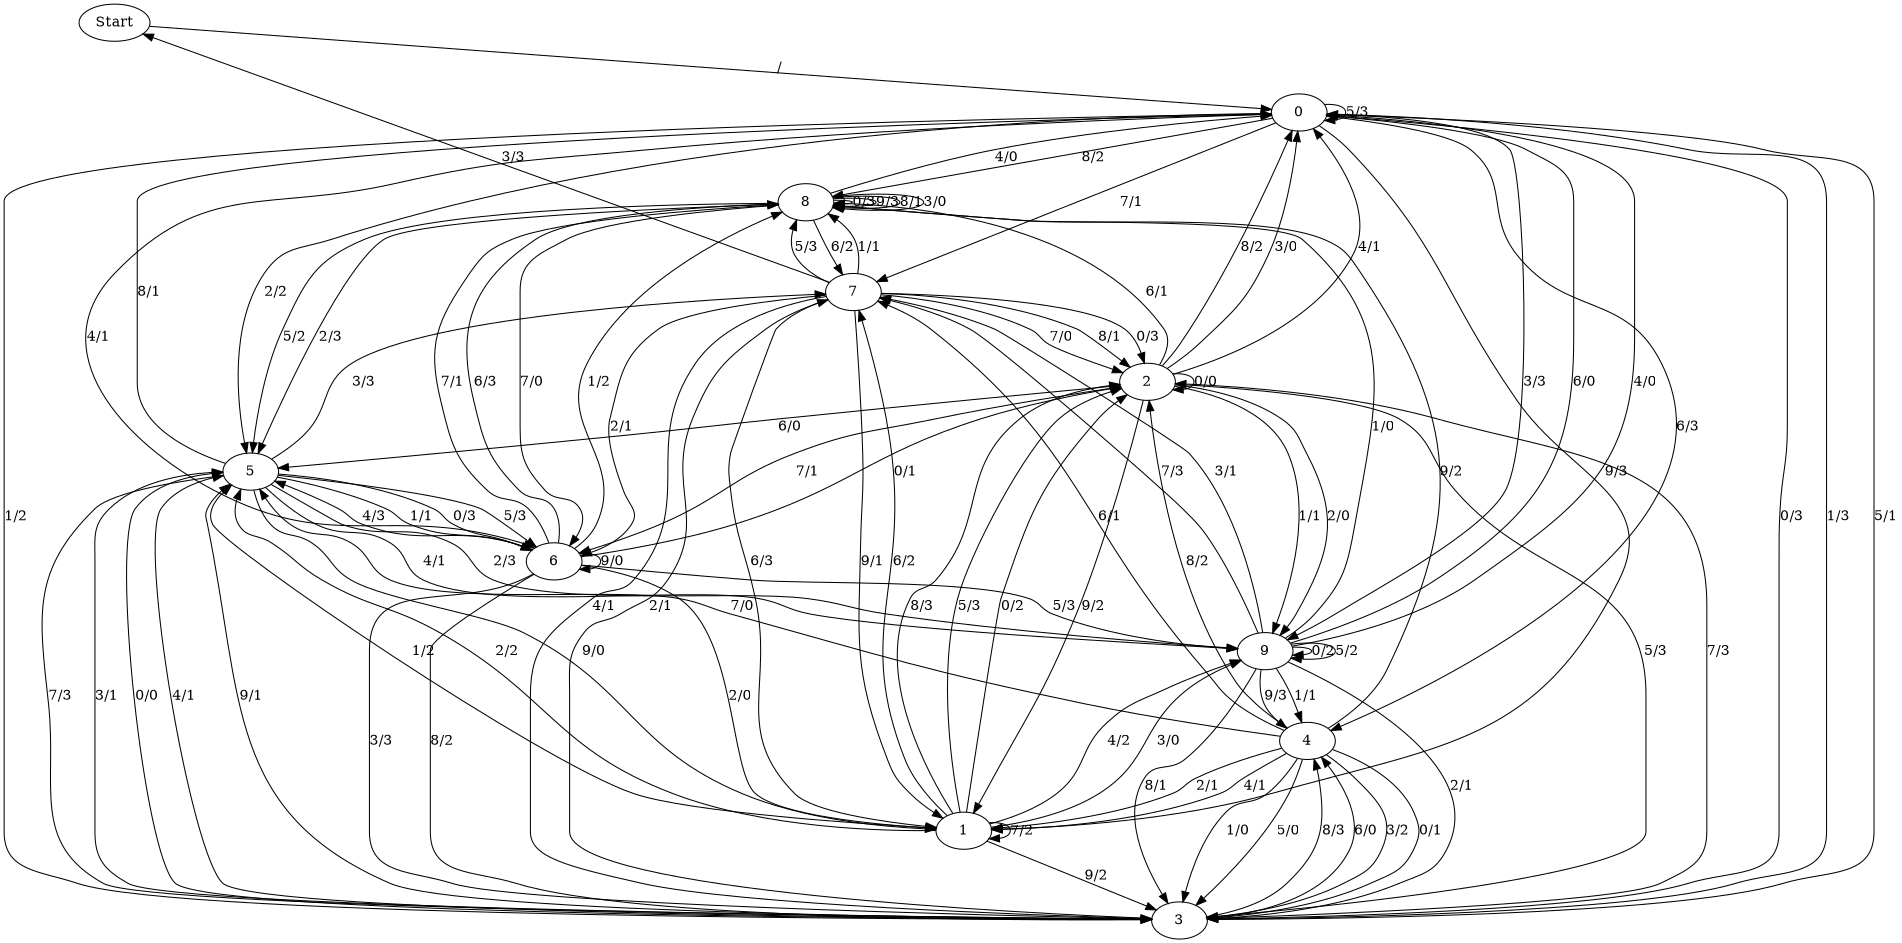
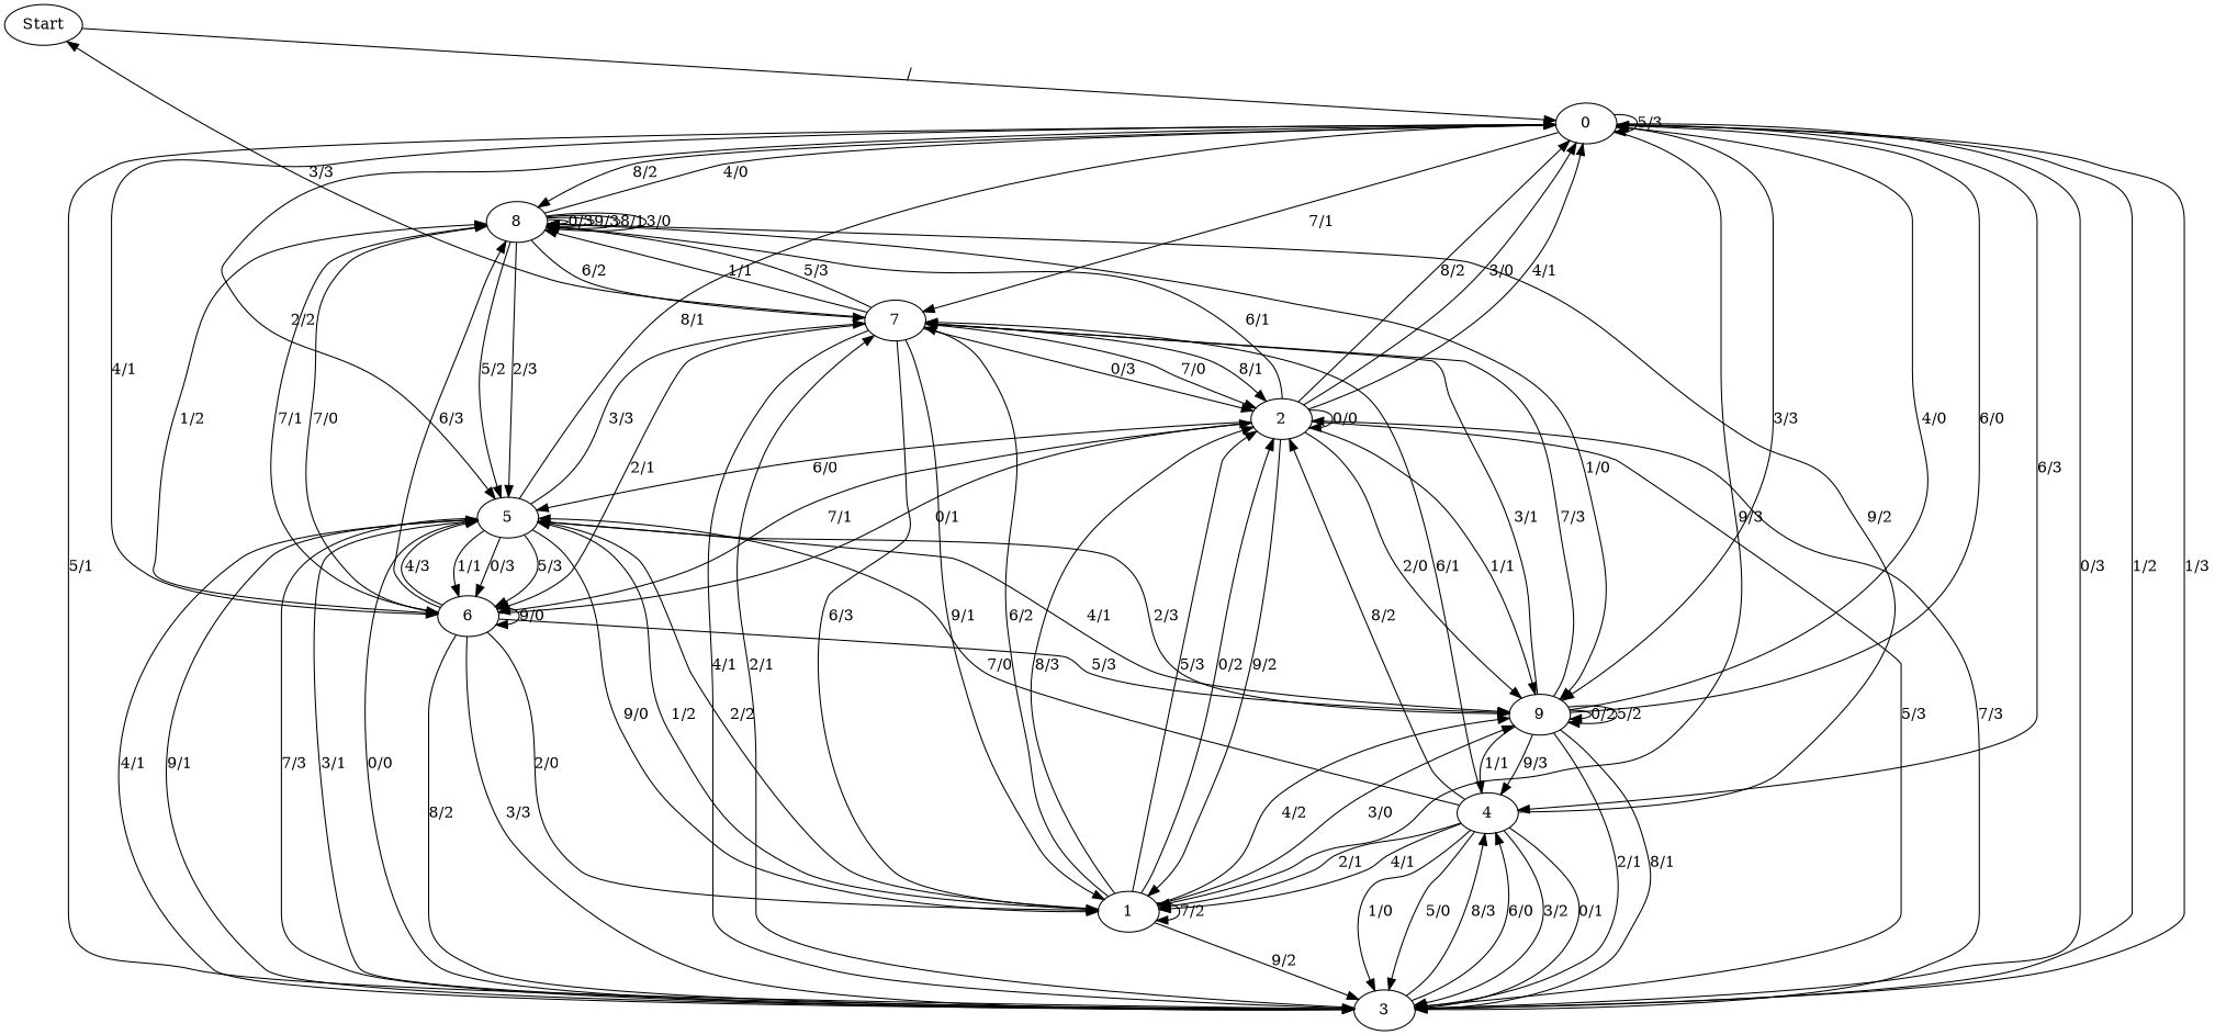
  digraph {
    Start
    0
    8
    3
    6
    1
    9
    4
    5
    7
    2
    Start -> 0 [label="/"]
    0 -> 0 [label="5/3"]
    0 -> 8 [label="8/2"]
    0 -> 3 [label="0/3"]
    0 -> 3 [label="1/2"]
    0 -> 6 [label="4/1"]
    0 -> 1 [label="9/3"]
    0 -> 9 [label="3/3"]
    0 -> 4 [label="6/3"]
    0 -> 5 [label="2/2"]
    0 -> 7 [label="7/1"]
    8 -> 0 [label="4/0"]
    8 -> 8 [label="0/3"]
    8 -> 8 [label="9/3"]
    8 -> 8 [label="8/1"]
    8 -> 8 [label="3/0"]
    8 -> 6 [label="7/0"]
-   9 -> 8 [label="1/0"]
+   8 -> 9 [label="1/0"]
    8 -> 5 [label="2/3"]
    8 -> 5 [label="5/2"]
    8 -> 7 [label="6/2"]
    3 -> 0 [label="1/3"]
    3 -> 0 [label="5/1"]
    3 -> 4 [label="8/3"]
    3 -> 4 [label="6/0"]
    3 -> 5 [label="3/1"]
    3 -> 5 [label="0/0"]
    3 -> 5 [label="4/1"]
    3 -> 5 [label="9/1"]
    3 -> 7 [label="2/1"]
    3 -> 2 [label="7/3"]
    6 -> 8 [label="6/3"]
    6 -> 8 [label="1/2"]
    6 -> 8 [label="7/1"]
    6 -> 3 [label="8/2"]
    6 -> 3 [label="3/3"]
    6 -> 6 [label="9/0"]
    6 -> 1 [label="2/0"]
    6 -> 9 [label="5/3"]
    6 -> 5 [label="4/3"]
    6 -> 2 [label="0/1"]
    1 -> 3 [label="9/2"]
    1 -> 1 [label="7/2"]
    1 -> 9 [label="3/0"]
    1 -> 9 [label="4/2"]
    1 -> 5 [label="1/2"]
    1 -> 5 [label="2/2"]
    1 -> 7 [label="6/2"]
    1 -> 2 [label="8/3"]
    1 -> 2 [label="5/3"]
    1 -> 2 [label="0/2"]
    9 -> 0 [label="6/0"]
    9 -> 0 [label="4/0"]
    9 -> 3 [label="2/1"]
    9 -> 3 [label="8/1"]
    9 -> 9 [label="0/2"]
    9 -> 9 [label="5/2"]
    9 -> 4 [label="9/3"]
    9 -> 4 [label="1/1"]
    9 -> 7 [label="7/3"]
    9 -> 7 [label="3/1"]
    4 -> 8 [label="9/2"]
    4 -> 3 [label="3/2"]
    4 -> 3 [label="0/1"]
    4 -> 3 [label="1/0"]
    4 -> 3 [label="5/0"]
    4 -> 1 [label="2/1"]
    4 -> 1 [label="4/1"]
    4 -> 5 [label="7/0"]
    4 -> 7 [label="6/1"]
    4 -> 2 [label="8/2"]
    5 -> 0 [label="8/1"]
    5 -> 3 [label="7/3"]
    5 -> 6 [label="1/1"]
    5 -> 6 [label="5/3"]
    5 -> 6 [label="0/3"]
    5 -> 1 [label="9/0"]
    5 -> 9 [label="2/3"]
    5 -> 9 [label="4/1"]
    5 -> 7 [label="3/3"]
    7 -> Start [label="3/3"]
    7 -> 8 [label="1/1"]
    7 -> 8 [label="5/3"]
    7 -> 3 [label="4/1"]
    7 -> 6 [label="2/1"]
    7 -> 1 [label="6/3"]
    7 -> 1 [label="9/1"]
    7 -> 2 [label="8/1"]
    7 -> 2 [label="0/3"]
    7 -> 2 [label="7/0"]
    2 -> 0 [label="8/2"]
    2 -> 0 [label="3/0"]
    2 -> 0 [label="4/1"]
    2 -> 8 [label="6/1"]
    2 -> 3 [label="5/3"]
    2 -> 6 [label="7/1"]
    2 -> 1 [label="9/2"]
    2 -> 9 [label="1/1"]
    2 -> 9 [label="2/0"]
    2 -> 5 [label="6/0"]
    2 -> 2 [label="0/0"]
  }
